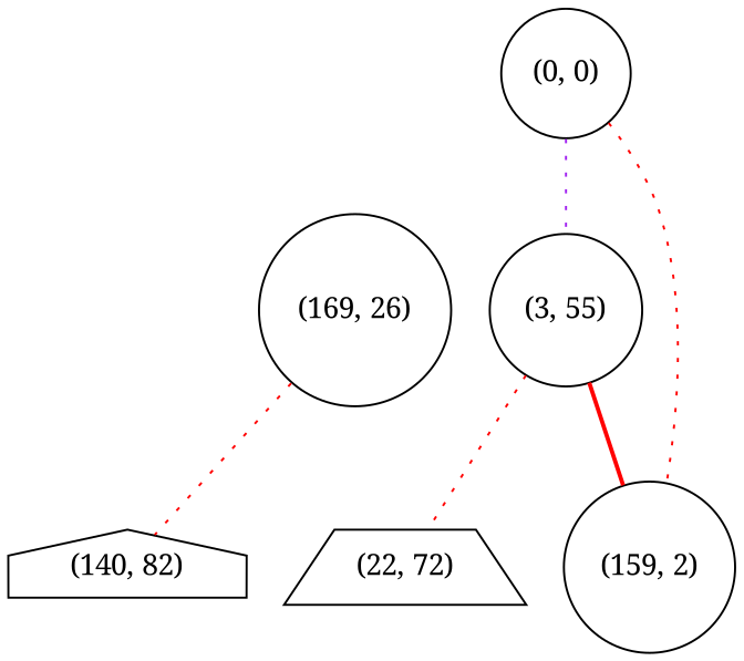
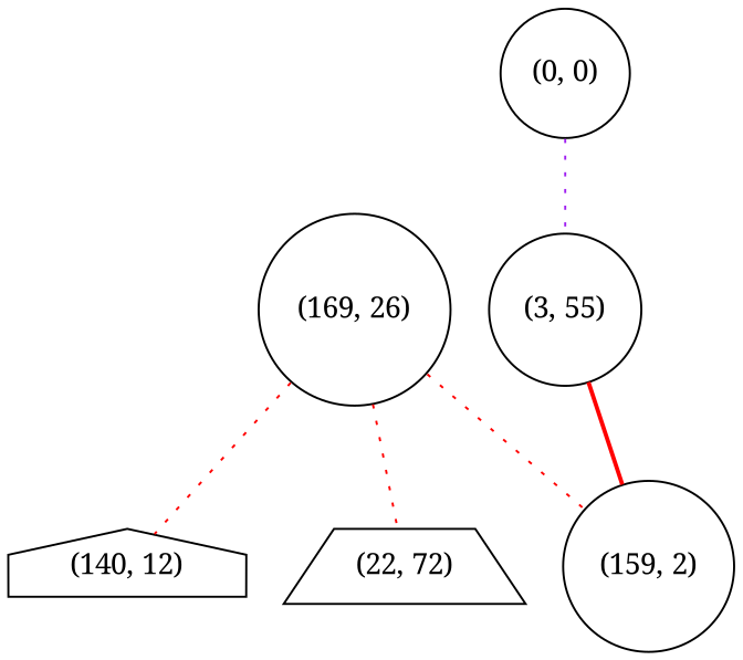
  graph {
    fontname="Noto Serif"
    node [fontname="Noto Serif" shape=circle]
    edge [color=red fontname="Noto Serif" style=dotted weight=1]
-   "(140, 82)" [shape=house]
+   "(140, 82)" [shape=house label="(140, 12)"]
    "(169, 26)"
    "(159, 2)"
    "(0, 0)"
    "(3, 55)"
    "(22, 72)" [shape=trapezium]
    "(169, 26)" -- "(140, 82)"
-   "(0, 0)" -- "(159, 2)"
+   "(169, 26)" -- "(159, 2)"
    "(0, 0)" -- "(3, 55)" [color=purple weight=4]
    "(3, 55)" -- "(159, 2)" [style=bold]
-   "(3, 55)" -- "(22, 72)"
+   "(169, 26)" -- "(22, 72)"
  }
